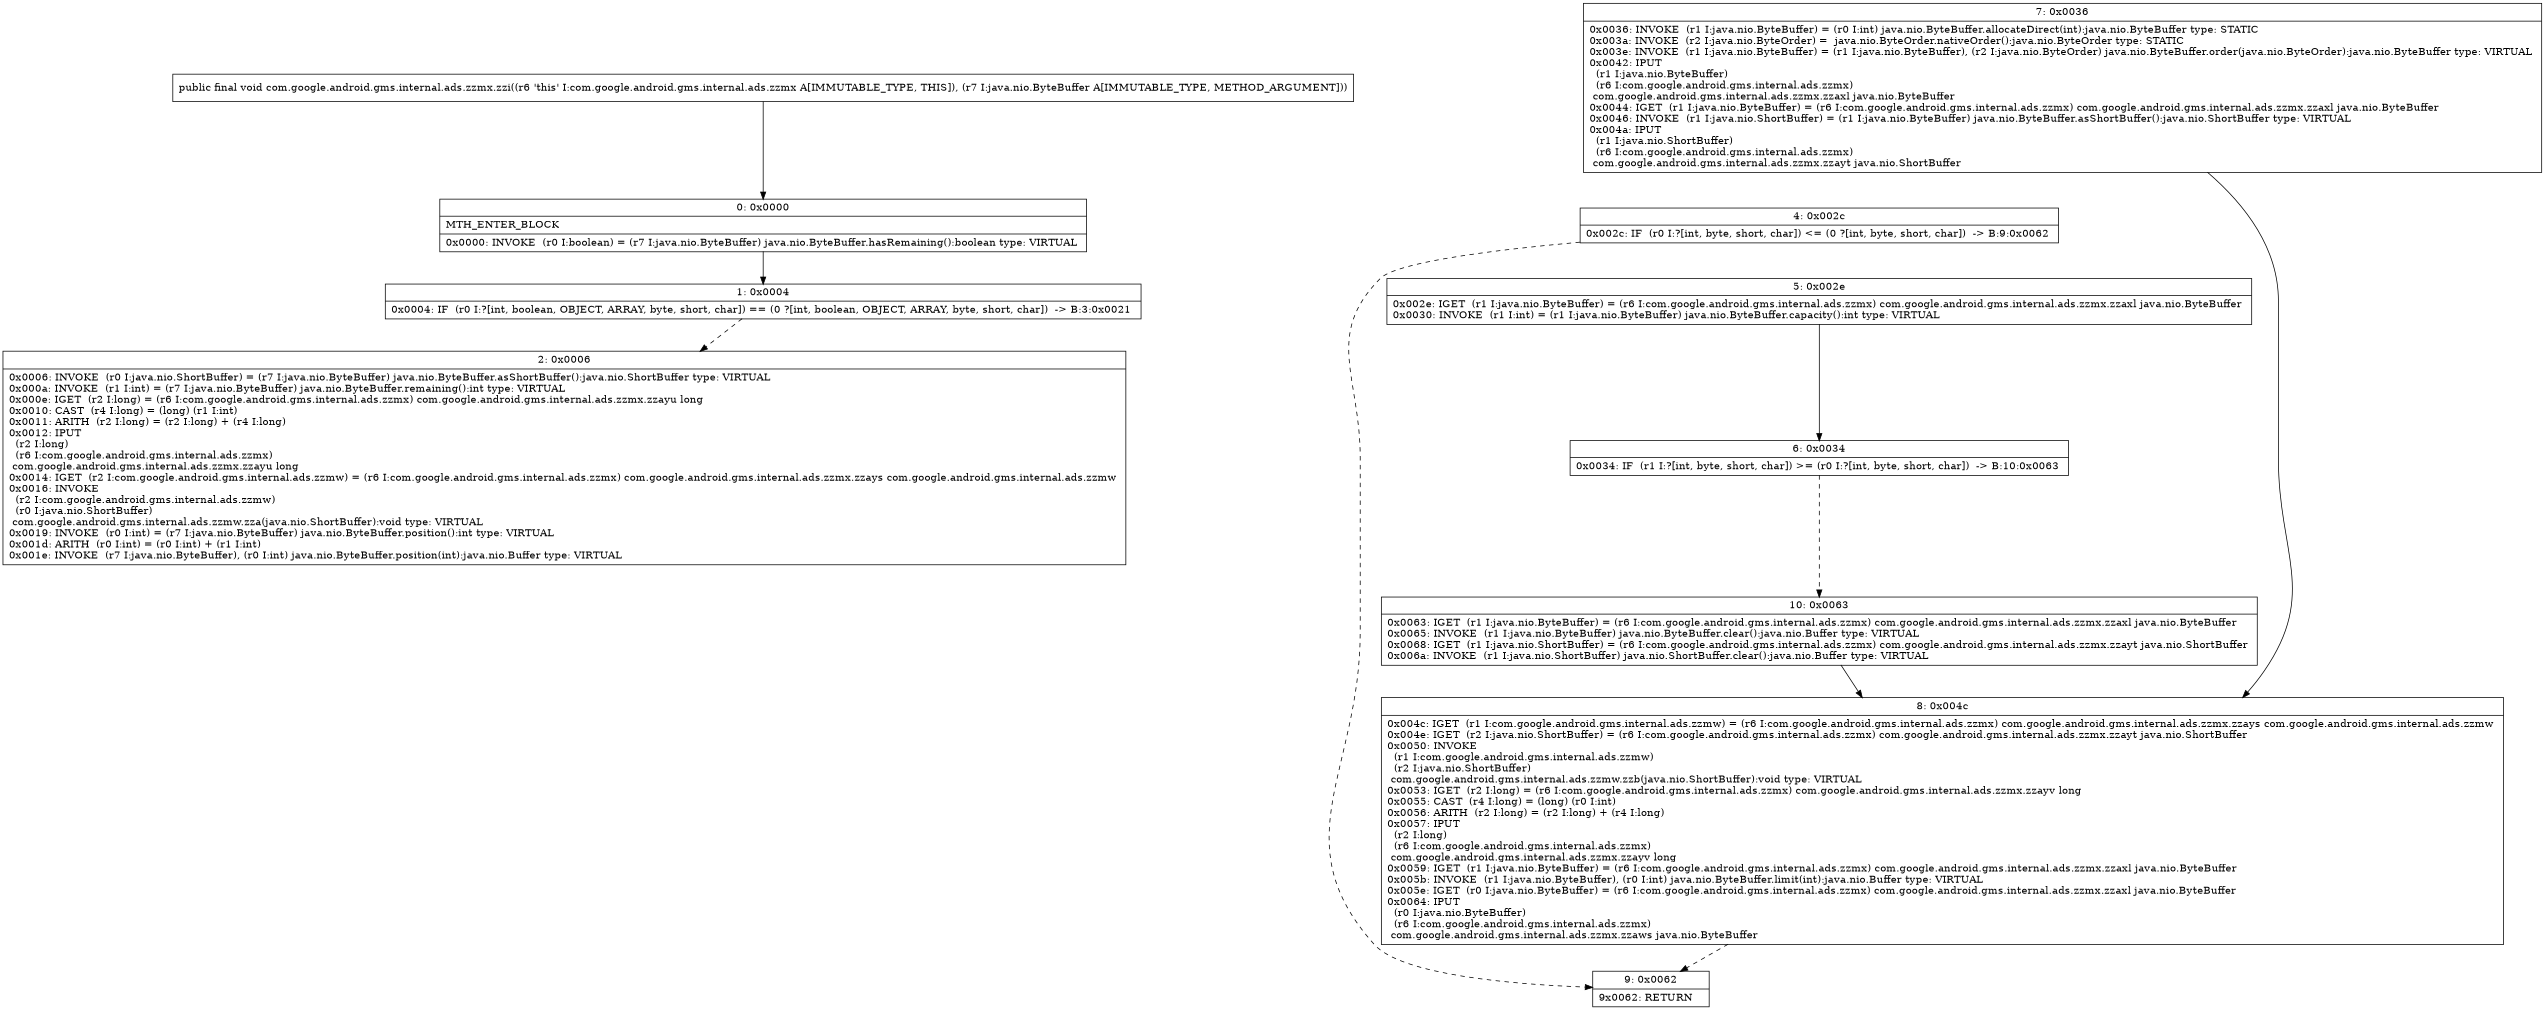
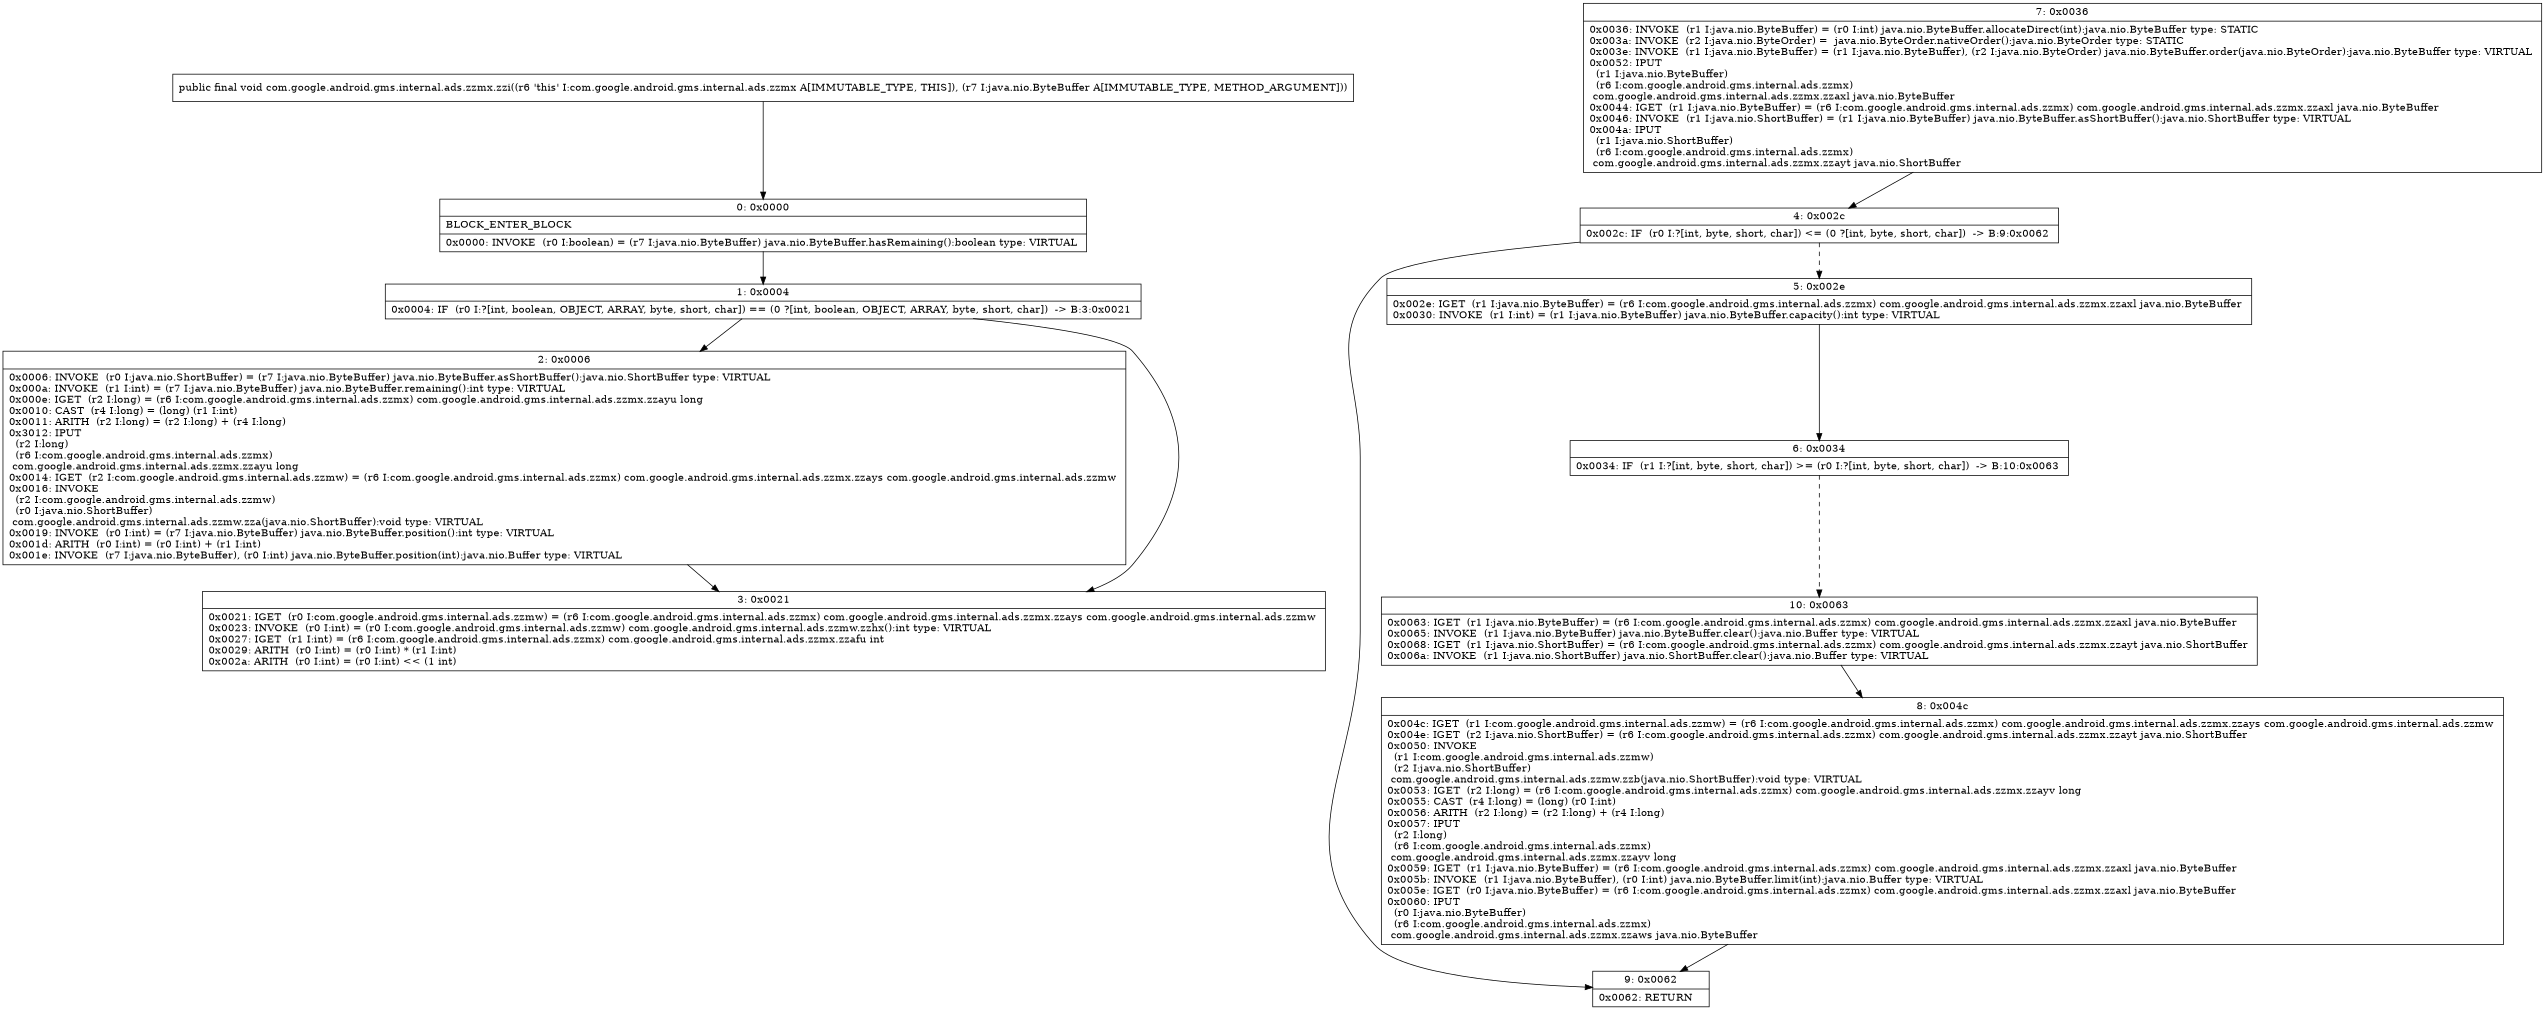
  digraph {
    node [shape=record]
-   n1 [label="{0\:\ 0x0000|MTH_ENTER_BLOCK\l|0x0000: INVOKE  (r0 I:boolean) = (r7 I:java.nio.ByteBuffer) java.nio.ByteBuffer.hasRemaining():boolean type: VIRTUAL \l}"]
+   n1 [label="{0\:\ 0x0000|BLOCK_ENTER_BLOCK\l|0x0000: INVOKE  (r0 I:boolean) = (r7 I:java.nio.ByteBuffer) java.nio.ByteBuffer.hasRemaining():boolean type: VIRTUAL \l}"]
    n2 [label="{1\:\ 0x0004|0x0004: IF  (r0 I:?[int, boolean, OBJECT, ARRAY, byte, short, char]) == (0 ?[int, boolean, OBJECT, ARRAY, byte, short, char])  \-\> B:3:0x0021 \l}"]
-   n3 [label="{2\:\ 0x0006|0x0006: INVOKE  (r0 I:java.nio.ShortBuffer) = (r7 I:java.nio.ByteBuffer) java.nio.ByteBuffer.asShortBuffer():java.nio.ShortBuffer type: VIRTUAL \l0x000a: INVOKE  (r1 I:int) = (r7 I:java.nio.ByteBuffer) java.nio.ByteBuffer.remaining():int type: VIRTUAL \l0x000e: IGET  (r2 I:long) = (r6 I:com.google.android.gms.internal.ads.zzmx) com.google.android.gms.internal.ads.zzmx.zzayu long \l0x0010: CAST  (r4 I:long) = (long) (r1 I:int) \l0x0011: ARITH  (r2 I:long) = (r2 I:long) + (r4 I:long) \l0x0012: IPUT  \l  (r2 I:long)\l  (r6 I:com.google.android.gms.internal.ads.zzmx)\l com.google.android.gms.internal.ads.zzmx.zzayu long \l0x0014: IGET  (r2 I:com.google.android.gms.internal.ads.zzmw) = (r6 I:com.google.android.gms.internal.ads.zzmx) com.google.android.gms.internal.ads.zzmx.zzays com.google.android.gms.internal.ads.zzmw \l0x0016: INVOKE  \l  (r2 I:com.google.android.gms.internal.ads.zzmw)\l  (r0 I:java.nio.ShortBuffer)\l com.google.android.gms.internal.ads.zzmw.zza(java.nio.ShortBuffer):void type: VIRTUAL \l0x0019: INVOKE  (r0 I:int) = (r7 I:java.nio.ByteBuffer) java.nio.ByteBuffer.position():int type: VIRTUAL \l0x001d: ARITH  (r0 I:int) = (r0 I:int) + (r1 I:int) \l0x001e: INVOKE  (r7 I:java.nio.ByteBuffer), (r0 I:int) java.nio.ByteBuffer.position(int):java.nio.Buffer type: VIRTUAL \l}"]
+   n3 [label="{2\:\ 0x0006|0x0006: INVOKE  (r0 I:java.nio.ShortBuffer) = (r7 I:java.nio.ByteBuffer) java.nio.ByteBuffer.asShortBuffer():java.nio.ShortBuffer type: VIRTUAL \l0x000a: INVOKE  (r1 I:int) = (r7 I:java.nio.ByteBuffer) java.nio.ByteBuffer.remaining():int type: VIRTUAL \l0x000e: IGET  (r2 I:long) = (r6 I:com.google.android.gms.internal.ads.zzmx) com.google.android.gms.internal.ads.zzmx.zzayu long \l0x0010: CAST  (r4 I:long) = (long) (r1 I:int) \l0x0011: ARITH  (r2 I:long) = (r2 I:long) + (r4 I:long) \l0x3012: IPUT  \l  (r2 I:long)\l  (r6 I:com.google.android.gms.internal.ads.zzmx)\l com.google.android.gms.internal.ads.zzmx.zzayu long \l0x0014: IGET  (r2 I:com.google.android.gms.internal.ads.zzmw) = (r6 I:com.google.android.gms.internal.ads.zzmx) com.google.android.gms.internal.ads.zzmx.zzays com.google.android.gms.internal.ads.zzmw \l0x0016: INVOKE  \l  (r2 I:com.google.android.gms.internal.ads.zzmw)\l  (r0 I:java.nio.ShortBuffer)\l com.google.android.gms.internal.ads.zzmw.zza(java.nio.ShortBuffer):void type: VIRTUAL \l0x0019: INVOKE  (r0 I:int) = (r7 I:java.nio.ByteBuffer) java.nio.ByteBuffer.position():int type: VIRTUAL \l0x001d: ARITH  (r0 I:int) = (r0 I:int) + (r1 I:int) \l0x001e: INVOKE  (r7 I:java.nio.ByteBuffer), (r0 I:int) java.nio.ByteBuffer.position(int):java.nio.Buffer type: VIRTUAL \l}"]
+   n4 [label="{3\:\ 0x0021|0x0021: IGET  (r0 I:com.google.android.gms.internal.ads.zzmw) = (r6 I:com.google.android.gms.internal.ads.zzmx) com.google.android.gms.internal.ads.zzmx.zzays com.google.android.gms.internal.ads.zzmw \l0x0023: INVOKE  (r0 I:int) = (r0 I:com.google.android.gms.internal.ads.zzmw) com.google.android.gms.internal.ads.zzmw.zzhx():int type: VIRTUAL \l0x0027: IGET  (r1 I:int) = (r6 I:com.google.android.gms.internal.ads.zzmx) com.google.android.gms.internal.ads.zzmx.zzafu int \l0x0029: ARITH  (r0 I:int) = (r0 I:int) * (r1 I:int) \l0x002a: ARITH  (r0 I:int) = (r0 I:int) \<\< (1 int) \l}"]
    n5 [label="{4\:\ 0x002c|0x002c: IF  (r0 I:?[int, byte, short, char]) \<= (0 ?[int, byte, short, char])  \-\> B:9:0x0062 \l}"]
    n6 [label="{5\:\ 0x002e|0x002e: IGET  (r1 I:java.nio.ByteBuffer) = (r6 I:com.google.android.gms.internal.ads.zzmx) com.google.android.gms.internal.ads.zzmx.zzaxl java.nio.ByteBuffer \l0x0030: INVOKE  (r1 I:int) = (r1 I:java.nio.ByteBuffer) java.nio.ByteBuffer.capacity():int type: VIRTUAL \l}"]
-   n7 [label="{9\:\ 0x0062|9x0062: RETURN   \l}"]
+   n7 [label="{9\:\ 0x0062|0x0062: RETURN   \l}"]
    n8 [label="{6\:\ 0x0034|0x0034: IF  (r1 I:?[int, byte, short, char]) \>= (r0 I:?[int, byte, short, char])  \-\> B:10:0x0063 \l}"]
    n9 [label="{10\:\ 0x0063|0x0063: IGET  (r1 I:java.nio.ByteBuffer) = (r6 I:com.google.android.gms.internal.ads.zzmx) com.google.android.gms.internal.ads.zzmx.zzaxl java.nio.ByteBuffer \l0x0065: INVOKE  (r1 I:java.nio.ByteBuffer) java.nio.ByteBuffer.clear():java.nio.Buffer type: VIRTUAL \l0x0068: IGET  (r1 I:java.nio.ShortBuffer) = (r6 I:com.google.android.gms.internal.ads.zzmx) com.google.android.gms.internal.ads.zzmx.zzayt java.nio.ShortBuffer \l0x006a: INVOKE  (r1 I:java.nio.ShortBuffer) java.nio.ShortBuffer.clear():java.nio.Buffer type: VIRTUAL \l}"]
-   n10 [label="{7\:\ 0x0036|0x0036: INVOKE  (r1 I:java.nio.ByteBuffer) = (r0 I:int) java.nio.ByteBuffer.allocateDirect(int):java.nio.ByteBuffer type: STATIC \l0x003a: INVOKE  (r2 I:java.nio.ByteOrder) =  java.nio.ByteOrder.nativeOrder():java.nio.ByteOrder type: STATIC \l0x003e: INVOKE  (r1 I:java.nio.ByteBuffer) = (r1 I:java.nio.ByteBuffer), (r2 I:java.nio.ByteOrder) java.nio.ByteBuffer.order(java.nio.ByteOrder):java.nio.ByteBuffer type: VIRTUAL \l0x0042: IPUT  \l  (r1 I:java.nio.ByteBuffer)\l  (r6 I:com.google.android.gms.internal.ads.zzmx)\l com.google.android.gms.internal.ads.zzmx.zzaxl java.nio.ByteBuffer \l0x0044: IGET  (r1 I:java.nio.ByteBuffer) = (r6 I:com.google.android.gms.internal.ads.zzmx) com.google.android.gms.internal.ads.zzmx.zzaxl java.nio.ByteBuffer \l0x0046: INVOKE  (r1 I:java.nio.ShortBuffer) = (r1 I:java.nio.ByteBuffer) java.nio.ByteBuffer.asShortBuffer():java.nio.ShortBuffer type: VIRTUAL \l0x004a: IPUT  \l  (r1 I:java.nio.ShortBuffer)\l  (r6 I:com.google.android.gms.internal.ads.zzmx)\l com.google.android.gms.internal.ads.zzmx.zzayt java.nio.ShortBuffer \l}"]
-   n11 [label="{8\:\ 0x004c|0x004c: IGET  (r1 I:com.google.android.gms.internal.ads.zzmw) = (r6 I:com.google.android.gms.internal.ads.zzmx) com.google.android.gms.internal.ads.zzmx.zzays com.google.android.gms.internal.ads.zzmw \l0x004e: IGET  (r2 I:java.nio.ShortBuffer) = (r6 I:com.google.android.gms.internal.ads.zzmx) com.google.android.gms.internal.ads.zzmx.zzayt java.nio.ShortBuffer \l0x0050: INVOKE  \l  (r1 I:com.google.android.gms.internal.ads.zzmw)\l  (r2 I:java.nio.ShortBuffer)\l com.google.android.gms.internal.ads.zzmw.zzb(java.nio.ShortBuffer):void type: VIRTUAL \l0x0053: IGET  (r2 I:long) = (r6 I:com.google.android.gms.internal.ads.zzmx) com.google.android.gms.internal.ads.zzmx.zzayv long \l0x0055: CAST  (r4 I:long) = (long) (r0 I:int) \l0x0056: ARITH  (r2 I:long) = (r2 I:long) + (r4 I:long) \l0x0057: IPUT  \l  (r2 I:long)\l  (r6 I:com.google.android.gms.internal.ads.zzmx)\l com.google.android.gms.internal.ads.zzmx.zzayv long \l0x0059: IGET  (r1 I:java.nio.ByteBuffer) = (r6 I:com.google.android.gms.internal.ads.zzmx) com.google.android.gms.internal.ads.zzmx.zzaxl java.nio.ByteBuffer \l0x005b: INVOKE  (r1 I:java.nio.ByteBuffer), (r0 I:int) java.nio.ByteBuffer.limit(int):java.nio.Buffer type: VIRTUAL \l0x005e: IGET  (r0 I:java.nio.ByteBuffer) = (r6 I:com.google.android.gms.internal.ads.zzmx) com.google.android.gms.internal.ads.zzmx.zzaxl java.nio.ByteBuffer \l0x0064: IPUT  \l  (r0 I:java.nio.ByteBuffer)\l  (r6 I:com.google.android.gms.internal.ads.zzmx)\l com.google.android.gms.internal.ads.zzmx.zzaws java.nio.ByteBuffer \l}"]
+   n10 [label="{7\:\ 0x0036|0x0036: INVOKE  (r1 I:java.nio.ByteBuffer) = (r0 I:int) java.nio.ByteBuffer.allocateDirect(int):java.nio.ByteBuffer type: STATIC \l0x003a: INVOKE  (r2 I:java.nio.ByteOrder) =  java.nio.ByteOrder.nativeOrder():java.nio.ByteOrder type: STATIC \l0x003e: INVOKE  (r1 I:java.nio.ByteBuffer) = (r1 I:java.nio.ByteBuffer), (r2 I:java.nio.ByteOrder) java.nio.ByteBuffer.order(java.nio.ByteOrder):java.nio.ByteBuffer type: VIRTUAL \l0x0052: IPUT  \l  (r1 I:java.nio.ByteBuffer)\l  (r6 I:com.google.android.gms.internal.ads.zzmx)\l com.google.android.gms.internal.ads.zzmx.zzaxl java.nio.ByteBuffer \l0x0044: IGET  (r1 I:java.nio.ByteBuffer) = (r6 I:com.google.android.gms.internal.ads.zzmx) com.google.android.gms.internal.ads.zzmx.zzaxl java.nio.ByteBuffer \l0x0046: INVOKE  (r1 I:java.nio.ShortBuffer) = (r1 I:java.nio.ByteBuffer) java.nio.ByteBuffer.asShortBuffer():java.nio.ShortBuffer type: VIRTUAL \l0x004a: IPUT  \l  (r1 I:java.nio.ShortBuffer)\l  (r6 I:com.google.android.gms.internal.ads.zzmx)\l com.google.android.gms.internal.ads.zzmx.zzayt java.nio.ShortBuffer \l}"]
+   n11 [label="{8\:\ 0x004c|0x004c: IGET  (r1 I:com.google.android.gms.internal.ads.zzmw) = (r6 I:com.google.android.gms.internal.ads.zzmx) com.google.android.gms.internal.ads.zzmx.zzays com.google.android.gms.internal.ads.zzmw \l0x004e: IGET  (r2 I:java.nio.ShortBuffer) = (r6 I:com.google.android.gms.internal.ads.zzmx) com.google.android.gms.internal.ads.zzmx.zzayt java.nio.ShortBuffer \l0x0050: INVOKE  \l  (r1 I:com.google.android.gms.internal.ads.zzmw)\l  (r2 I:java.nio.ShortBuffer)\l com.google.android.gms.internal.ads.zzmw.zzb(java.nio.ShortBuffer):void type: VIRTUAL \l0x0053: IGET  (r2 I:long) = (r6 I:com.google.android.gms.internal.ads.zzmx) com.google.android.gms.internal.ads.zzmx.zzayv long \l0x0055: CAST  (r4 I:long) = (long) (r0 I:int) \l0x0056: ARITH  (r2 I:long) = (r2 I:long) + (r4 I:long) \l0x0057: IPUT  \l  (r2 I:long)\l  (r6 I:com.google.android.gms.internal.ads.zzmx)\l com.google.android.gms.internal.ads.zzmx.zzayv long \l0x0059: IGET  (r1 I:java.nio.ByteBuffer) = (r6 I:com.google.android.gms.internal.ads.zzmx) com.google.android.gms.internal.ads.zzmx.zzaxl java.nio.ByteBuffer \l0x005b: INVOKE  (r1 I:java.nio.ByteBuffer), (r0 I:int) java.nio.ByteBuffer.limit(int):java.nio.Buffer type: VIRTUAL \l0x005e: IGET  (r0 I:java.nio.ByteBuffer) = (r6 I:com.google.android.gms.internal.ads.zzmx) com.google.android.gms.internal.ads.zzmx.zzaxl java.nio.ByteBuffer \l0x0060: IPUT  \l  (r0 I:java.nio.ByteBuffer)\l  (r6 I:com.google.android.gms.internal.ads.zzmx)\l com.google.android.gms.internal.ads.zzmx.zzaws java.nio.ByteBuffer \l}"]
    n12 [label="{public final void com.google.android.gms.internal.ads.zzmx.zzi((r6 'this' I:com.google.android.gms.internal.ads.zzmx A[IMMUTABLE_TYPE, THIS]), (r7 I:java.nio.ByteBuffer A[IMMUTABLE_TYPE, METHOD_ARGUMENT])) }"]
    n1 -> n2
-   n2 -> n3 [style=dashed]
-   n5 -> n7 [style=dashed]
+   n2 -> n3 [style=solid]
+   n2 -> n4
+   n3 -> n4
+   n5 -> n6 [style=dashed]
+   n5 -> n7
    n6 -> n8
    n8 -> n9 [style=dashed]
    n9 -> n11
-   n10 -> n11
-   n11 -> n7 [style=dashed]
+   n10 -> n5
+   n11 -> n7
    n12 -> n1
  }
